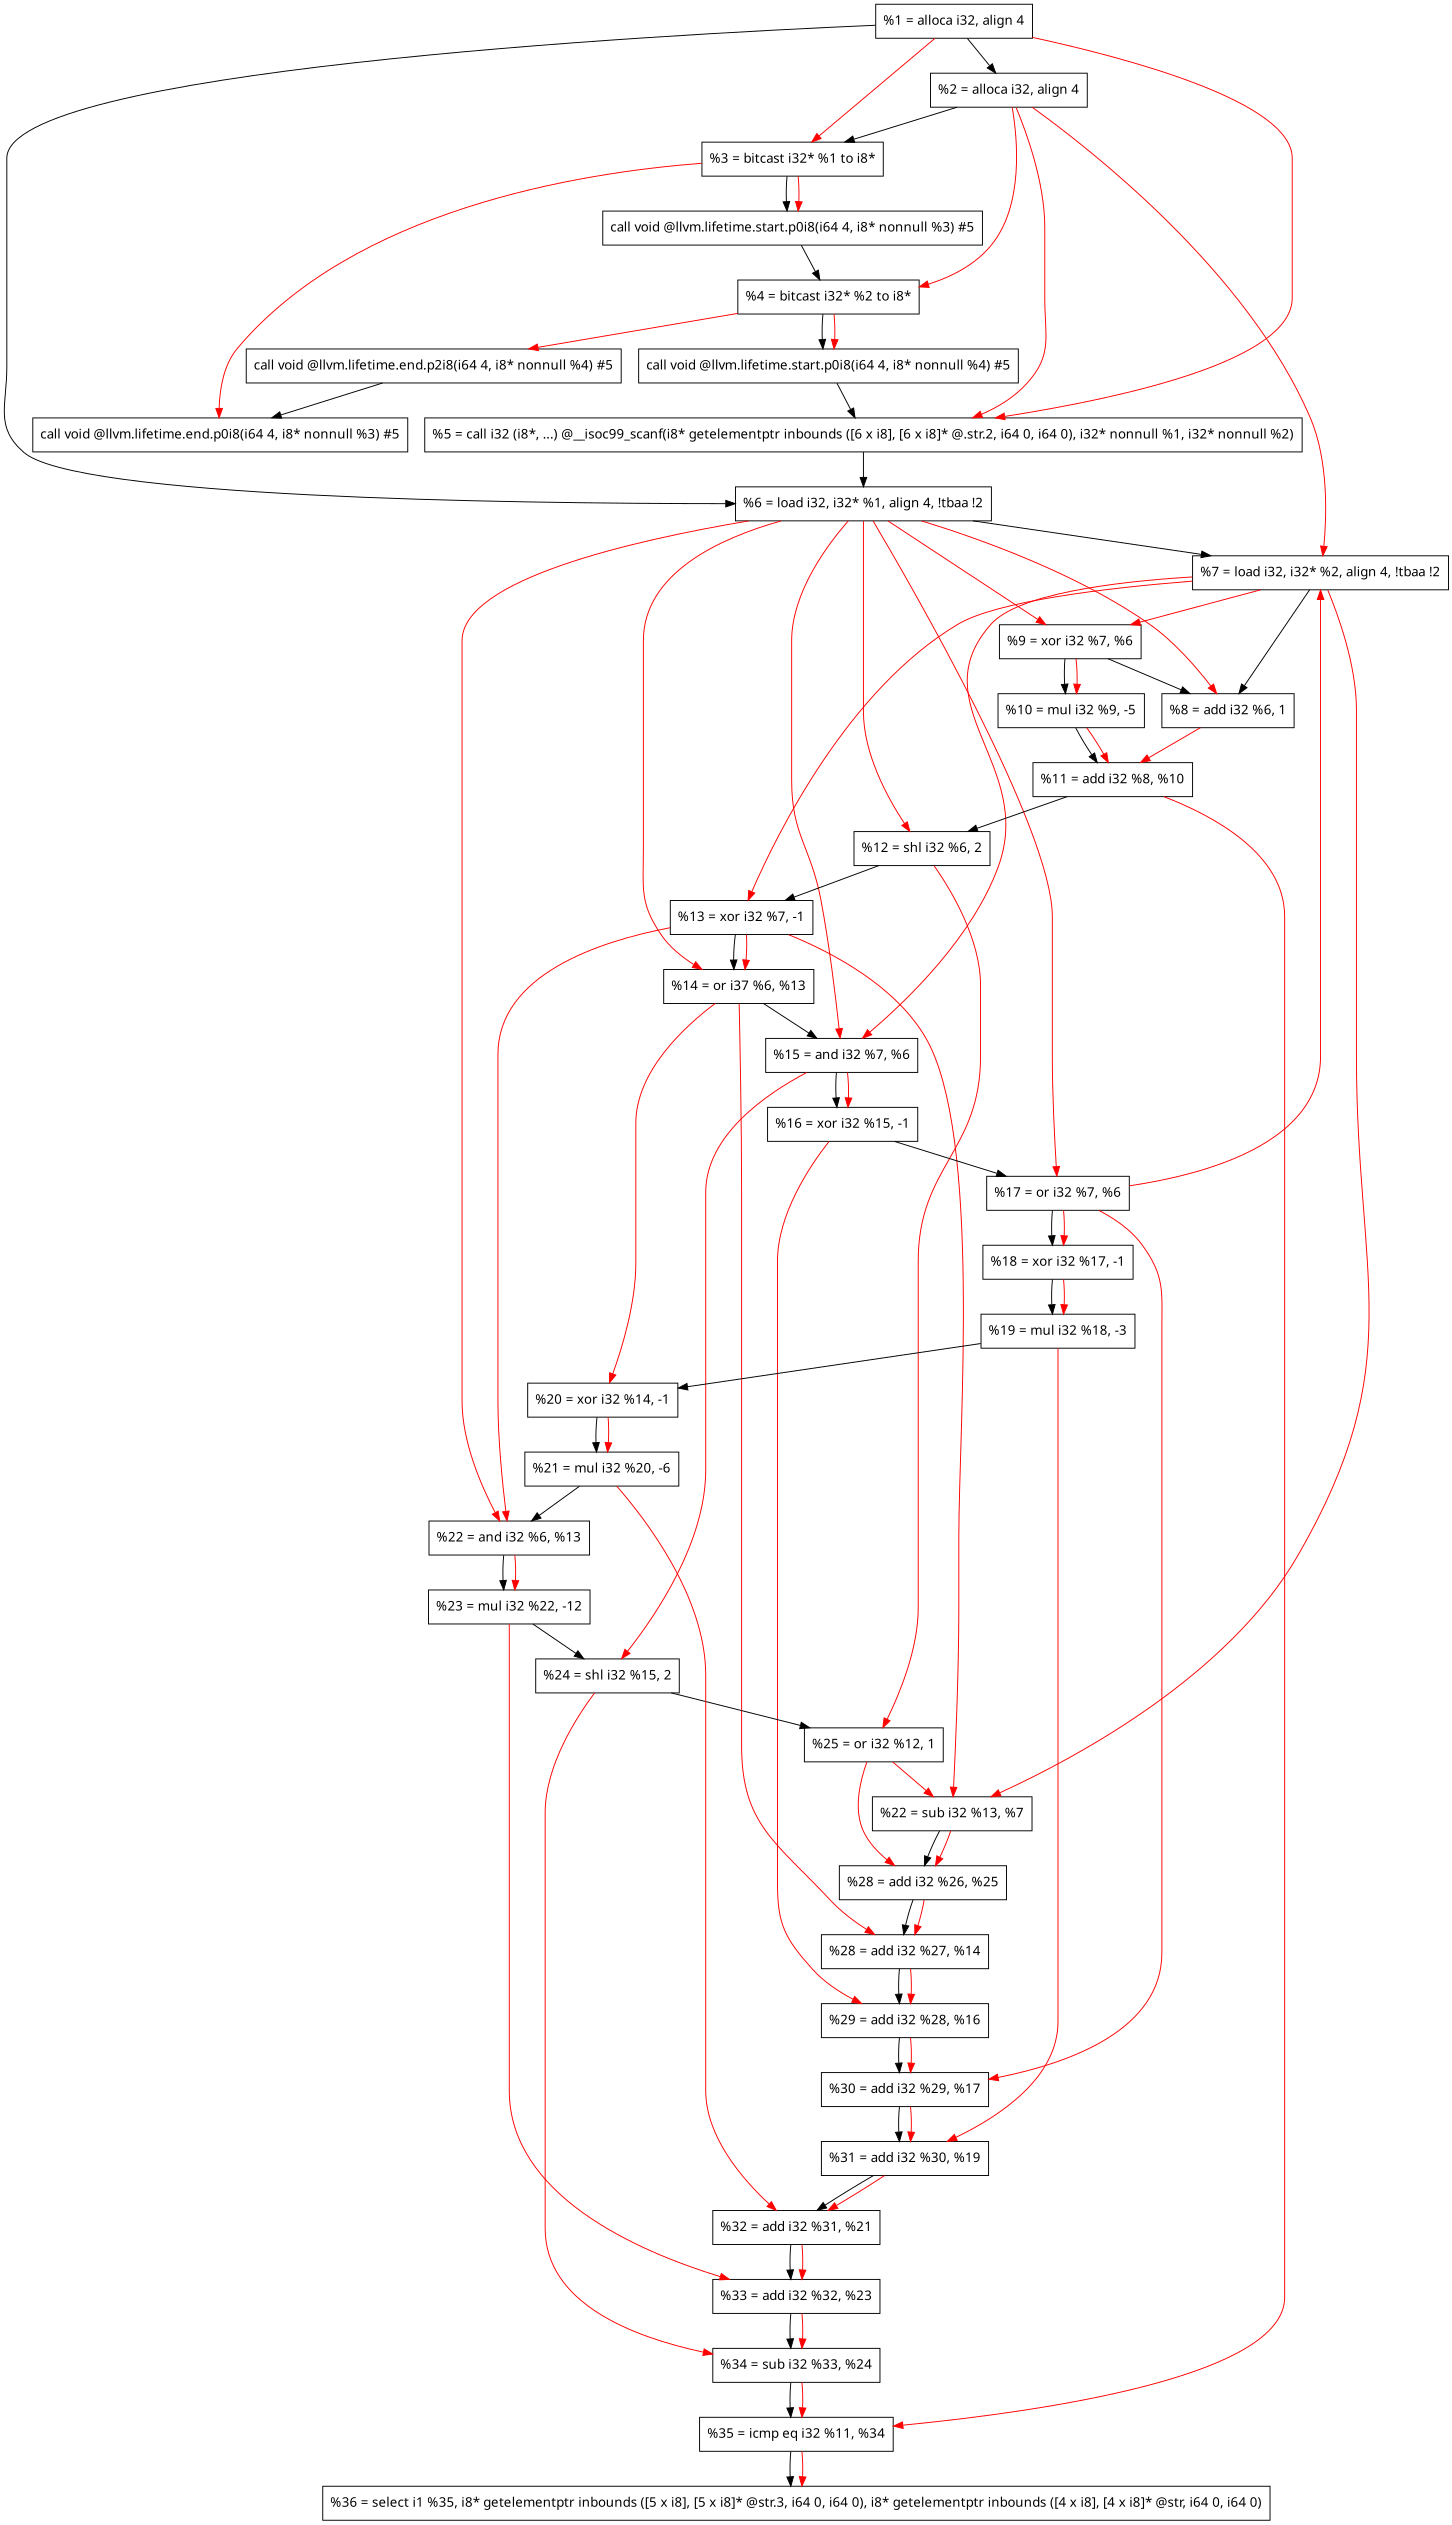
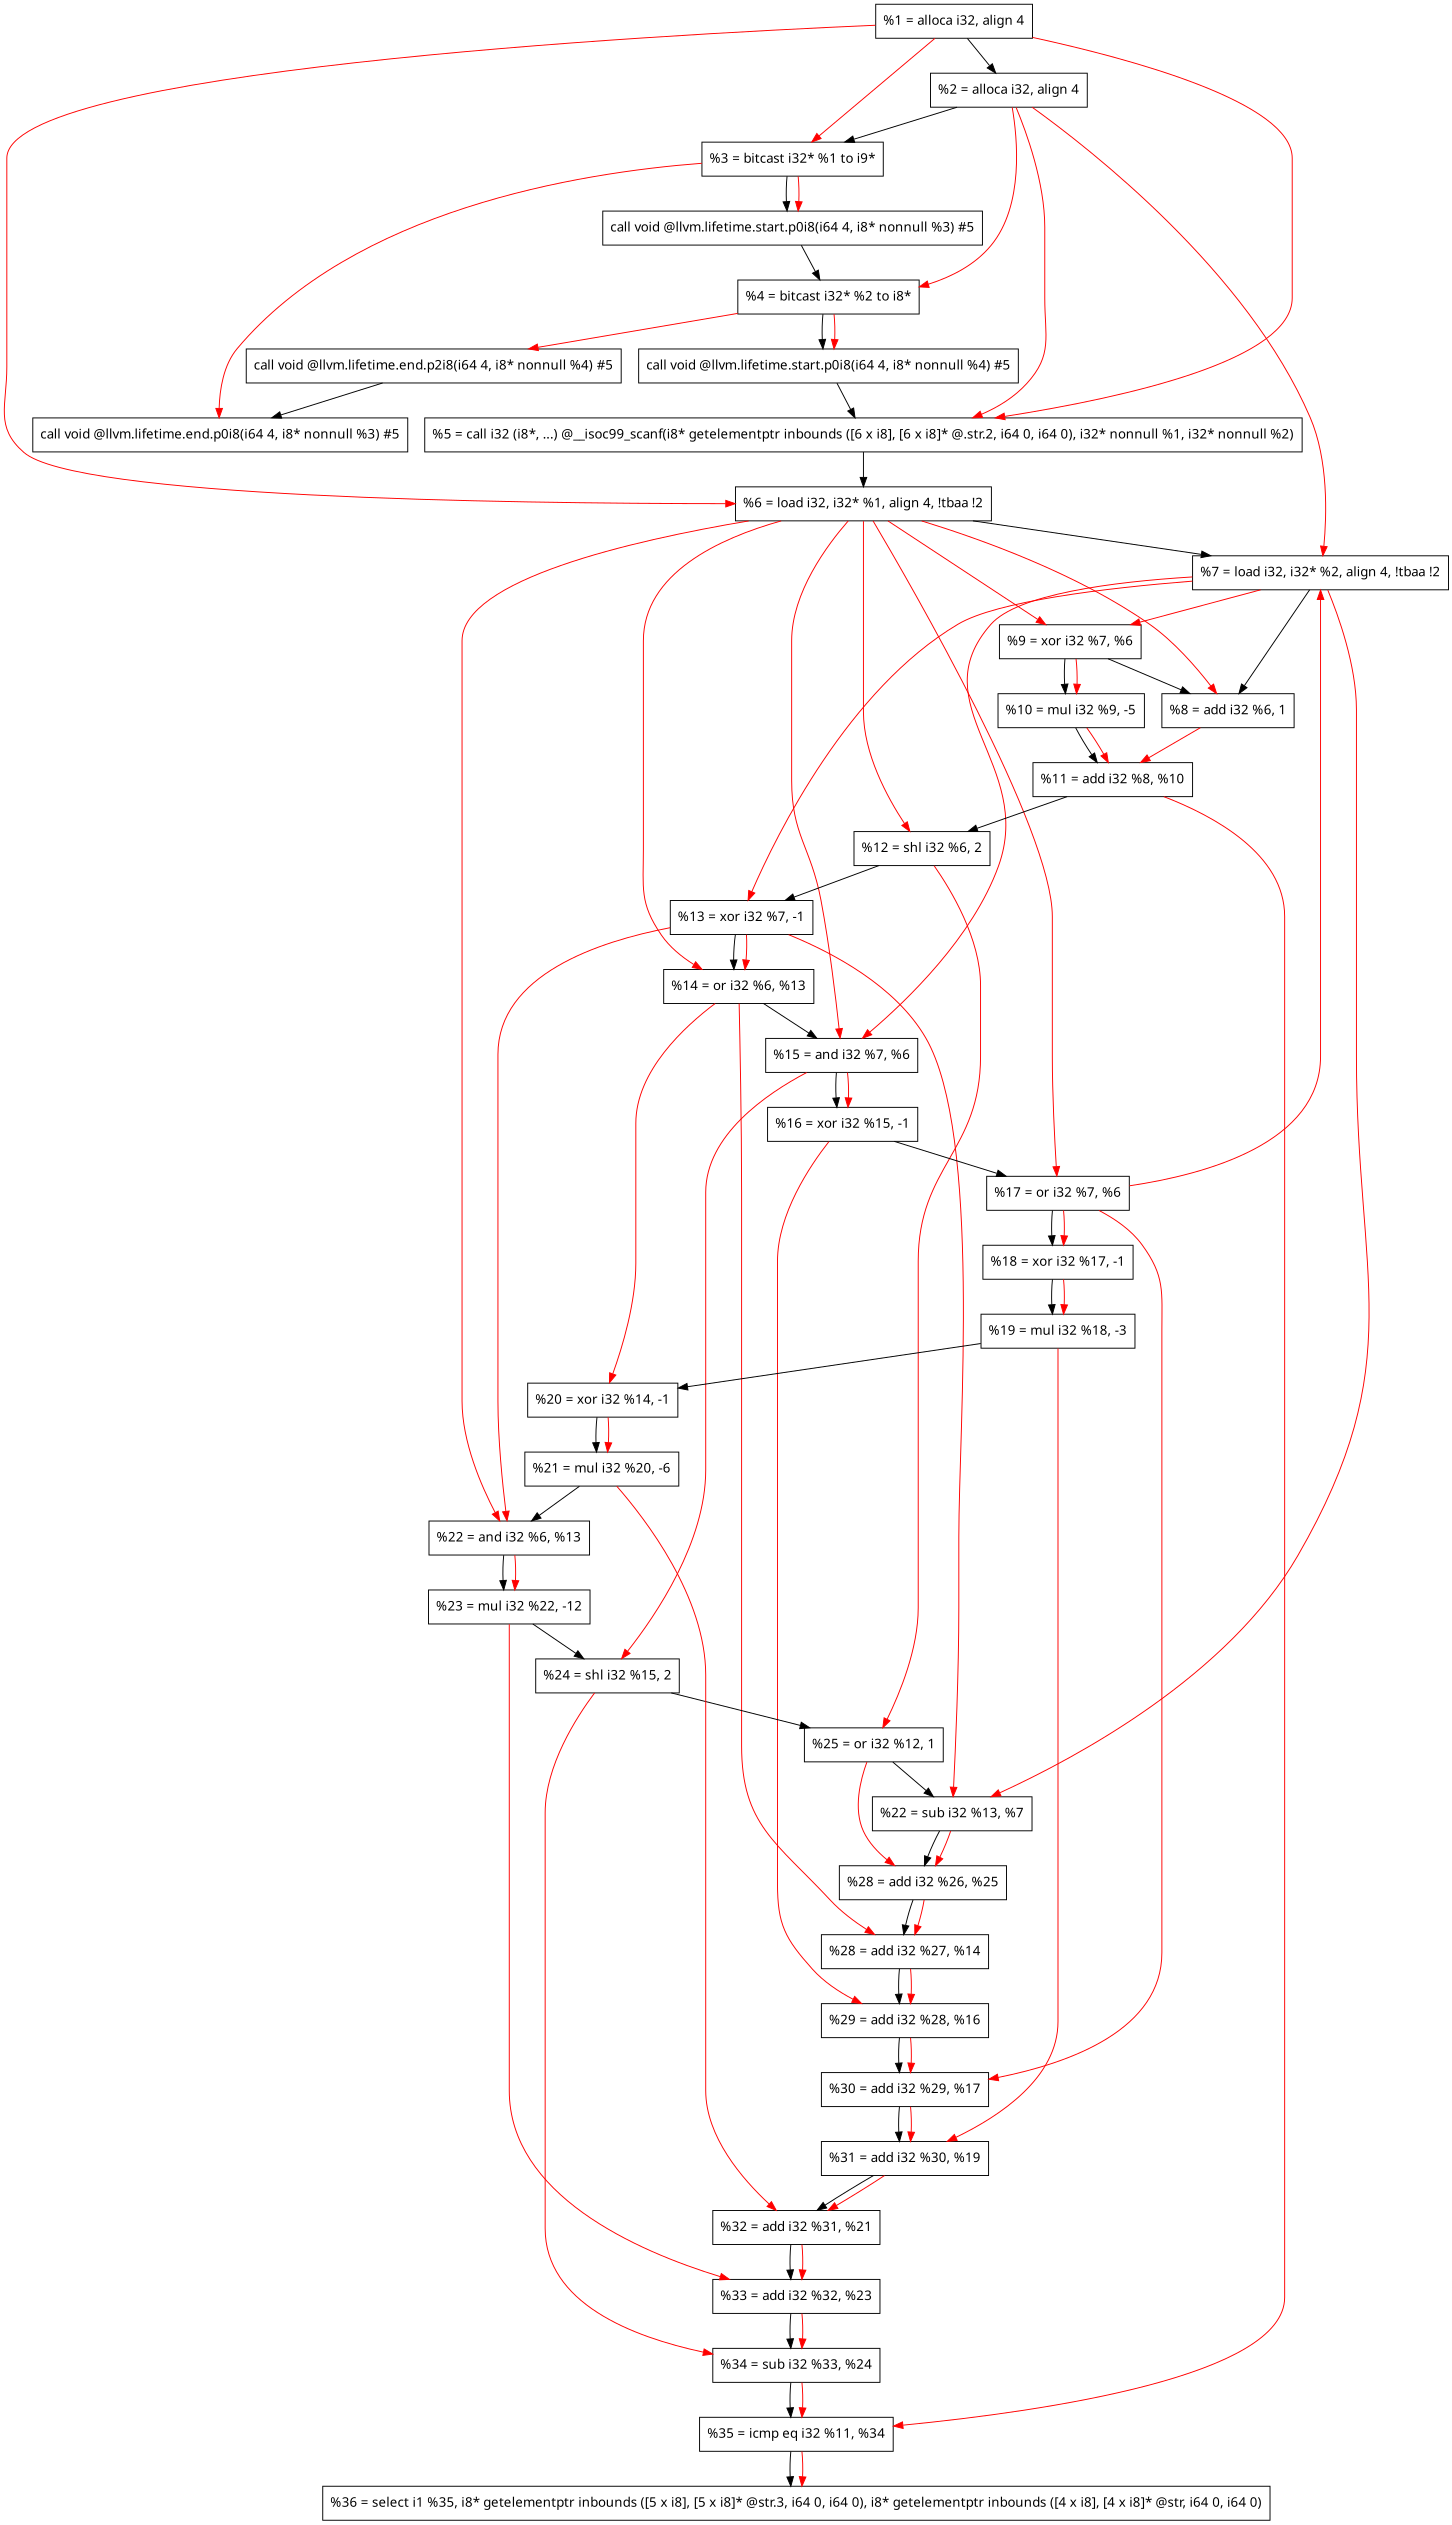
  digraph {
    fontname="Noto Sans"
    node [fontname="Noto Sans" shape=record]
    edge [fontname="Noto Sans" color=red]
    n1 [label="  %1 = alloca i32, align 4"]
    n2 [label="  %2 = alloca i32, align 4"]
-   n3 [label="  %3 = bitcast i32* %1 to i8*"]
+   n3 [label="%3 = bitcast i32* %1 to i9*"]
    n4 [label="  %5 = call i32 (i8*, ...) @__isoc99_scanf(i8* getelementptr inbounds ([6 x i8], [6 x i8]* @.str.2, i64 0, i64 0), i32* nonnull %1, i32* nonnull %2)"]
    n5 [label="  %6 = load i32, i32* %1, align 4, !tbaa !2"]
    n6 [label="  %4 = bitcast i32* %2 to i8*"]
    n7 [label="  %7 = load i32, i32* %2, align 4, !tbaa !2"]
    n8 [label="  call void @llvm.lifetime.start.p0i8(i64 4, i8* nonnull %3) #5"]
    n9 [label="  call void @llvm.lifetime.end.p0i8(i64 4, i8* nonnull %3) #5"]
    n10 [label="  %8 = add i32 %6, 1"]
    n11 [label="  %9 = xor i32 %7, %6"]
    n12 [label="  %12 = shl i32 %6, 2"]
-   n13 [label="%14 = or i37 %6, %13"]
+   n13 [label="  %14 = or i32 %6, %13"]
    n14 [label="  %15 = and i32 %7, %6"]
    n15 [label="  %17 = or i32 %7, %6"]
    n16 [label="  %22 = and i32 %6, %13"]
    n17 [label="  call void @llvm.lifetime.start.p0i8(i64 4, i8* nonnull %4) #5"]
    n18 [label="call void @llvm.lifetime.end.p2i8(i64 4, i8* nonnull %4) #5"]
    n19 [label="  %13 = xor i32 %7, -1"]
    n20 [label="%22 = sub i32 %13, %7"]
    n21 [label="  %11 = add i32 %8, %10"]
    n22 [label="  %10 = mul i32 %9, -5"]
    n23 [label="  %25 = or i32 %12, 1"]
    n24 [label="  %20 = xor i32 %14, -1"]
    n25 [label="  %28 = add i32 %27, %14"]
    n26 [label="  %16 = xor i32 %15, -1"]
    n27 [label="  %24 = shl i32 %15, 2"]
    n28 [label="  %18 = xor i32 %17, -1"]
    n29 [label="  %30 = add i32 %29, %17"]
    n30 [label="  %23 = mul i32 %22, -12"]
    n31 [label="%28 = add i32 %26, %25"]
    n32 [label="  %35 = icmp eq i32 %11, %34"]
    n33 [label="  %36 = select i1 %35, i8* getelementptr inbounds ([5 x i8], [5 x i8]* @str.3, i64 0, i64 0), i8* getelementptr inbounds ([4 x i8], [4 x i8]* @str, i64 0, i64 0)"]
    n34 [label="  %21 = mul i32 %20, -6"]
    n35 [label="  %29 = add i32 %28, %16"]
    n36 [label="  %34 = sub i32 %33, %24"]
    n37 [label="  %19 = mul i32 %18, -3"]
    n38 [label="  %31 = add i32 %30, %19"]
    n39 [label="  %32 = add i32 %31, %21"]
    n40 [label="  %33 = add i32 %32, %23"]
    n1 -> n2 [color=""]
    n1 -> n3
    n1 -> n4
-   n1 -> n5 [color=black]
+   n1 -> n5
    n2 -> n3 [color=""]
    n2 -> n4
    n2 -> n6
    n2 -> n7
    n3 -> n8 [color=""]
    n3 -> n8
    n3 -> n9
    n4 -> n5 [color=""]
    n5 -> n7 [color=""]
    n5 -> n10
    n5 -> n11
    n5 -> n12
    n5 -> n13
    n5 -> n14
    n5 -> n15
    n5 -> n16
    n6 -> n17 [color=""]
    n6 -> n17
    n6 -> n18
    n7 -> n10 [color=""]
    n7 -> n11
    n7 -> n14
    n7 -> n19
    n7 -> n20
    n8 -> n6 [color=""]
    n10 -> n21
    n11 -> n10 [color=""]
    n11 -> n22 [color=""]
    n11 -> n22
    n12 -> n19 [color=""]
    n12 -> n23
    n13 -> n14 [color=""]
    n13 -> n24
    n13 -> n25
    n14 -> n26 [color=""]
    n14 -> n26
    n14 -> n27
    n15 -> n7
    n15 -> n28 [color=""]
    n15 -> n28
    n15 -> n29
    n16 -> n30 [color=""]
    n16 -> n30
    n17 -> n4 [color=""]
    n18 -> n9 [color=""]
    n19 -> n13 [color=""]
    n19 -> n13
    n19 -> n16
    n19 -> n20
    n20 -> n31 [color=""]
    n20 -> n31
    n21 -> n12 [color=""]
    n21 -> n32
    n22 -> n21 [color=""]
    n22 -> n21
-   n23 -> n20
+   n23 -> n20 [color=""]
    n23 -> n31
    n24 -> n34 [color=""]
    n24 -> n34
    n25 -> n35 [color=""]
    n25 -> n35
    n26 -> n15 [color=""]
    n26 -> n35
    n27 -> n23 [color=""]
    n27 -> n36
    n28 -> n37 [color=""]
    n28 -> n37
    n29 -> n38 [color=""]
    n29 -> n38
    n30 -> n27 [color=""]
    n30 -> n40
    n31 -> n25 [color=""]
    n31 -> n25
    n32 -> n33 [color=""]
    n32 -> n33
    n34 -> n16 [color=""]
    n34 -> n39
    n35 -> n29 [color=""]
    n35 -> n29
    n36 -> n32 [color=""]
    n36 -> n32
    n37 -> n24 [color=""]
    n37 -> n38
    n38 -> n39 [color=""]
    n38 -> n39
    n39 -> n40 [color=""]
    n39 -> n40
    n40 -> n36 [color=""]
    n40 -> n36
  }
